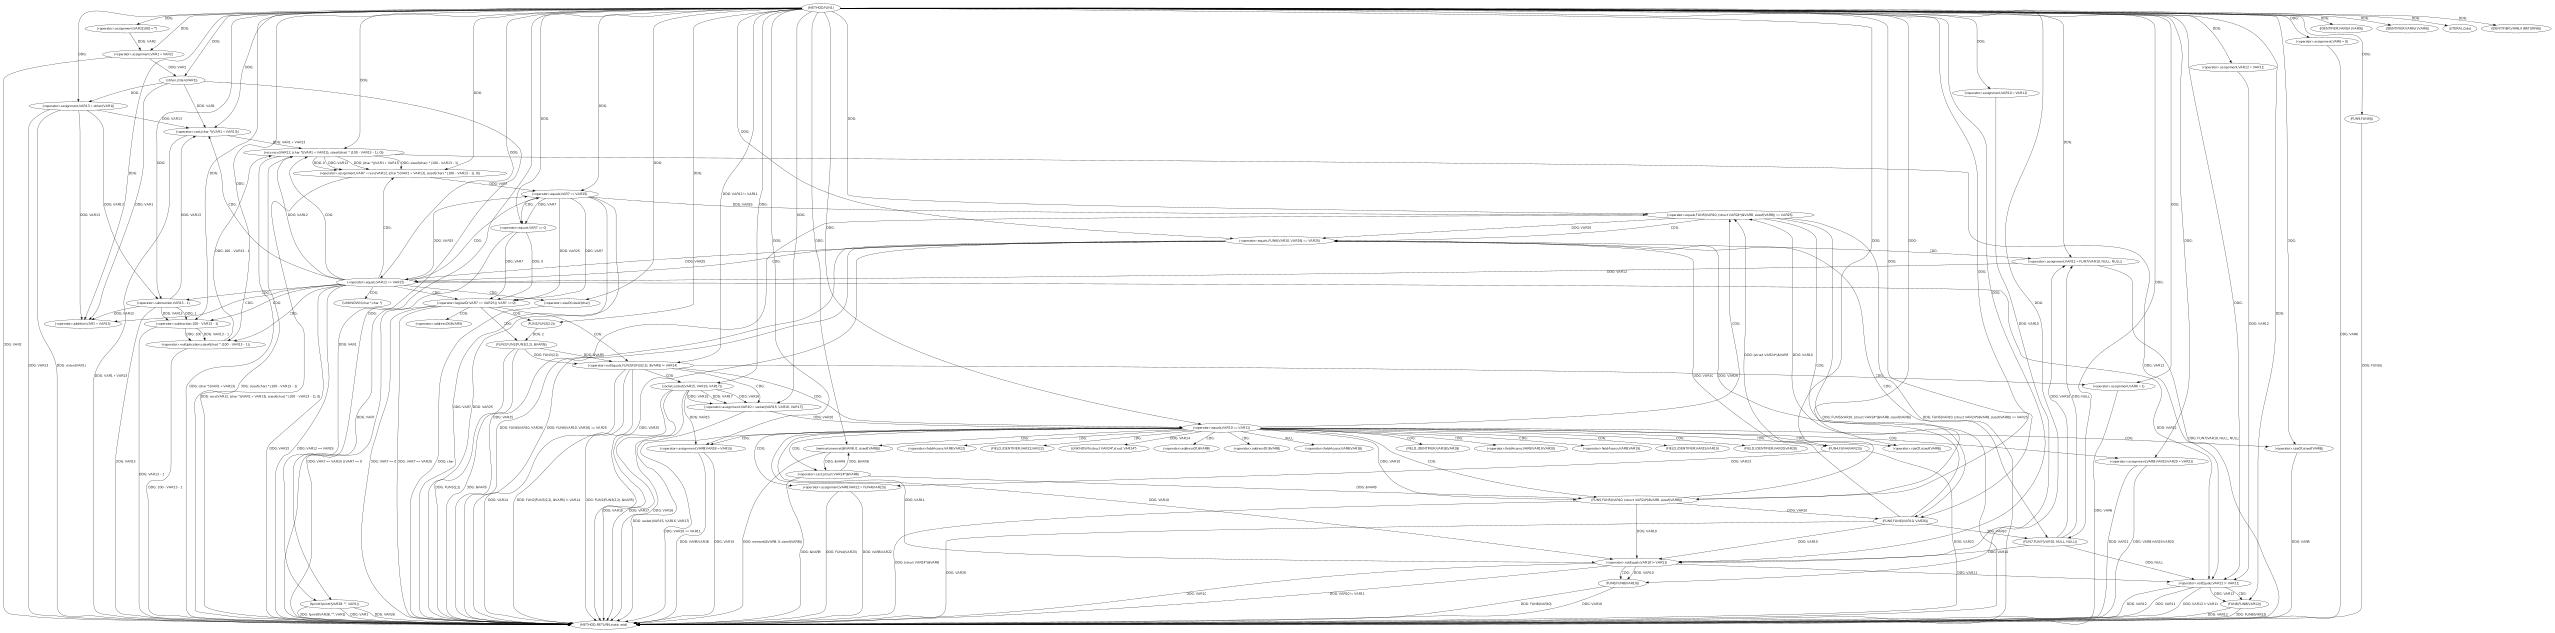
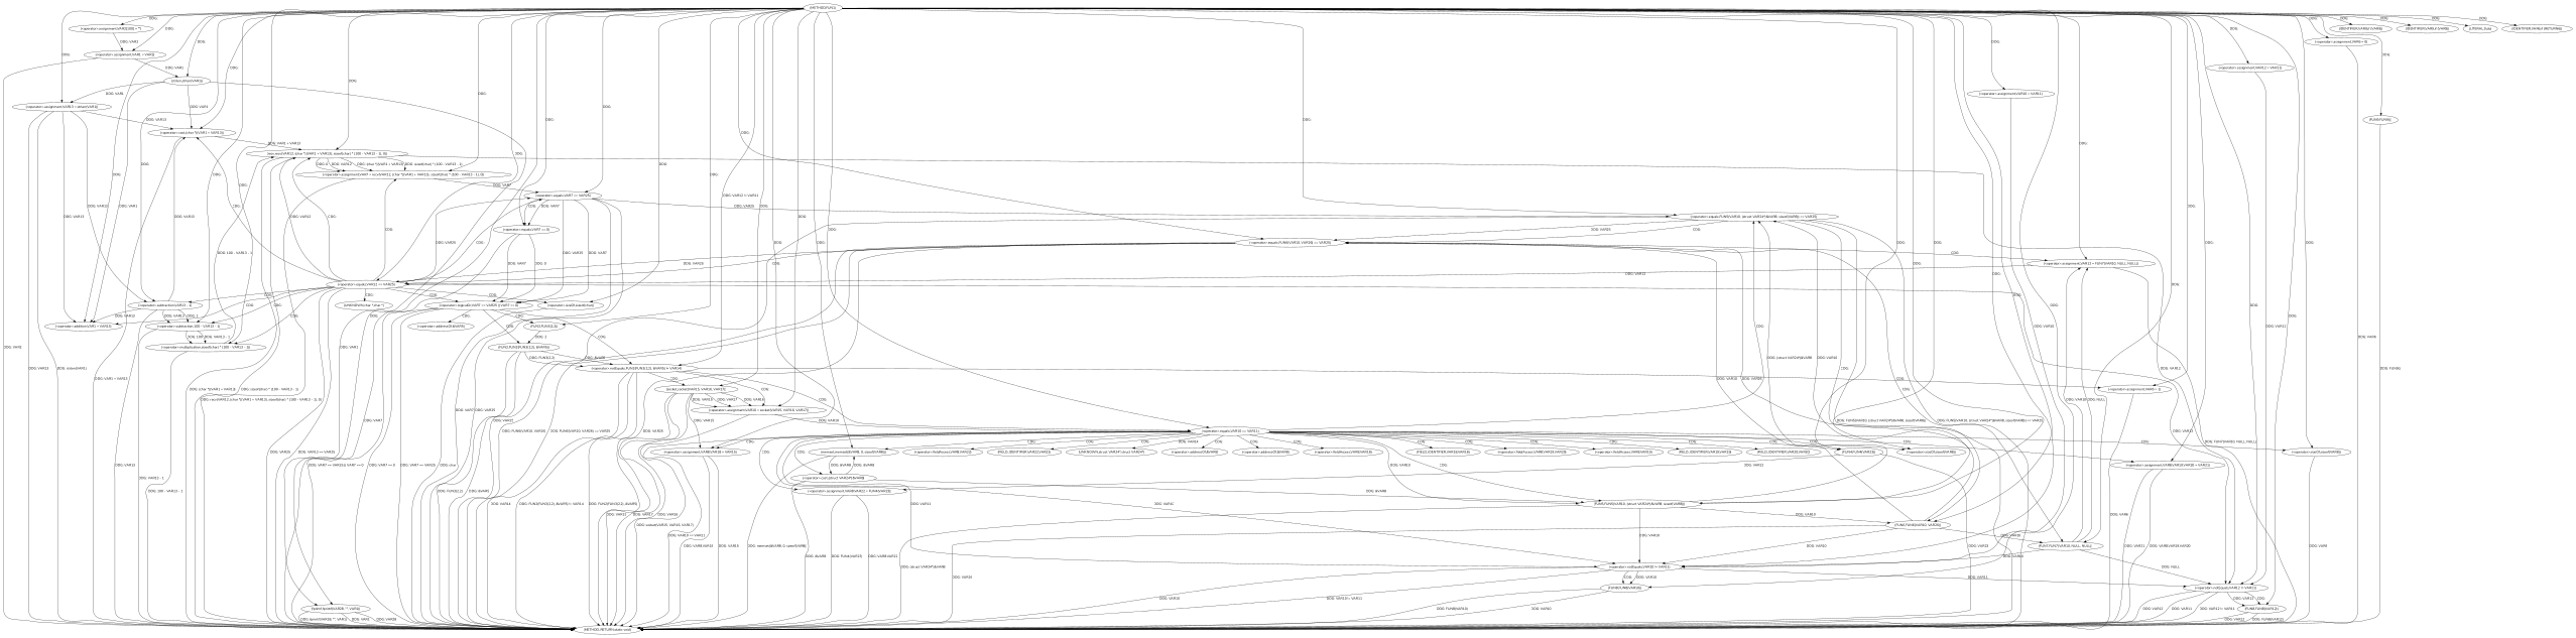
  digraph {
    fontname=Nunito
    node [fontname=Nunito]
    edge [fontname=Nunito]
    n1 [label="(METHOD,FUN1)"]
    n2 [label="(<operator>.assignment,VAR2[100] = \"\")"]
    n3 [label="(<operator>.assignment,VAR1 = VAR2)"]
    n4 [label="(<operator>.assignment,VAR6 = 0)"]
    n5 [label="(<operator>.assignment,VAR10 = VAR11)"]
    n6 [label="(<operator>.assignment,VAR12 = VAR11)"]
    n7 [label="(<operator>.assignment,VAR13 = strlen(VAR1))"]
    n8 [label="(strlen,strlen(VAR1))"]
    n9 [label="(<operator>.notEquals,FUN2(FUN3(2,2), &VAR5) != VAR14)"]
    n10 [label="(FUN3,FUN3(2,2))"]
    n11 [label="(<operator>.assignment,VAR6 = 1)"]
    n12 [label="(<operator>.assignment,VAR10 = socket(VAR15, VAR16, VAR17))"]
    n13 [label="(socket,socket(VAR15, VAR16, VAR17))"]
    n14 [label="(<operator>.equals,VAR10 == VAR11)"]
    n15 [label="(memset,memset(&VAR8, 0, sizeof(VAR8)))"]
    n16 [label="(<operator>.sizeOf,sizeof(VAR8))"]
    n17 [label="(<operator>.assignment,VAR8.VAR18 = VAR15)"]
    n18 [label="(<operator>.assignment,VAR8.VAR19.VAR20 = VAR21)"]
    n19 [label="(FUN4,FUN4(VAR23))"]
    n20 [label="(<operator>.equals,FUN5(VAR10, (struct VAR24*)&VAR8, sizeof(VAR8)) == VAR25)"]
    n21 [label="(FUN5,FUN5(VAR10, (struct VAR24*)&VAR8, sizeof(VAR8)))"]
    n22 [label="(<operator>.sizeOf,sizeof(VAR8))"]
    n23 [label="(<operator>.equals,FUN6(VAR10, VAR26) == VAR25)"]
    n24 [label="(FUN6,FUN6(VAR10, VAR26))"]
    n25 [label="(<operator>.assignment,VAR12 = FUN7(VAR10, NULL, NULL))"]
    n26 [label="(FUN7,FUN7(VAR10, NULL, NULL))"]
    n27 [label="(<operator>.equals,VAR12 == VAR25)"]
    n28 [label="(<operator>.assignment,VAR7 = recv(VAR12, (char *)(VAR1 + VAR13), sizeof(char) * (100 - VAR13 - 1), 0))"]
    n29 [label="(recv,recv(VAR12, (char *)(VAR1 + VAR13), sizeof(char) * (100 - VAR13 - 1), 0))"]
    n30 [label="(<operator>.cast,(char *)(VAR1 + VAR13))"]
    n31 [label="(<operator>.addition,VAR1 + VAR13)"]
    n32 [label="(<operator>.multiplication,sizeof(char) * (100 - VAR13 - 1))"]
    n33 [label="(<operator>.sizeOf,sizeof(char))"]
    n34 [label="(<operator>.subtraction,100 - VAR13 - 1)"]
    n35 [label="(<operator>.subtraction,VAR13 - 1)"]
    n36 [label="(<operator>.equals,VAR7 == VAR25)"]
    n37 [label="(<operator>.equals,VAR7 == 0)"]
    n38 [label="(IDENTIFIER,VAR9,if (VAR9))"]
    n39 [label="(IDENTIFIER,VAR9,if (VAR9))"]
    n40 [label="(LITERAL,0,do)"]
    n41 [label="(<operator>.notEquals,VAR10 != VAR11)"]
    n42 [label="(FUN8,FUN8(VAR10))"]
    n43 [label="(<operator>.notEquals,VAR12 != VAR11)"]
    n44 [label="(FUN8,FUN8(VAR12))"]
    n45 [label="(IDENTIFIER,VAR6,if (RETURN6))"]
    n46 [label="(FUN9,FUN9())"]
    n47 [label="(fprintf,fprintf(VAR28, \"\", VAR1))"]
    n48 [label="(METHOD_RETURN,static void)"]
    n49 [label="(FUN2,FUN2(FUN3(2,2), &VAR5))"]
    n50 [label="(<operator>.assignment,VAR8.VAR22 = FUN4(VAR23))"]
    n51 [label="(<operator>.cast,(struct VAR24*)&VAR8)"]
    n52 [label="(<operator>.addressOf,&VAR8)"]
    n53 [label="(<operator>.fieldAccess,VAR8.VAR18)"]
    n54 [label="(FIELD_IDENTIFIER,VAR18,VAR18)"]
    n55 [label="(<operator>.fieldAccess,VAR8.VAR19.VAR20)"]
    n56 [label="(<operator>.fieldAccess,VAR8.VAR19)"]
    n57 [label="(FIELD_IDENTIFIER,VAR19,VAR19)"]
    n58 [label="(FIELD_IDENTIFIER,VAR20,VAR20)"]
    n59 [label="(<operator>.fieldAccess,VAR8.VAR22)"]
    n60 [label="(FIELD_IDENTIFIER,VAR22,VAR22)"]
    n61 [label="(UNKNOWN,struct VAR24*,struct VAR24*)"]
    n62 [label="(<operator>.addressOf,&VAR8)"]
    n63 [label="(<operator>.logicalOr,VAR7 == VAR25 || VAR7 == 0)"]
    n64 [label="(UNKNOWN,char *,char *)"]
    n65 [label="(<operator>.addressOf,&VAR5)"]
    n1 -> n2 [label="DDG: "]
    n1 -> n3 [label="DDG: "]
    n1 -> n4 [label="DDG: "]
    n1 -> n5 [label="DDG: "]
    n1 -> n6 [label="DDG: "]
    n1 -> n7 [label="DDG: "]
    n1 -> n8 [label="DDG: "]
    n1 -> n9 [label="DDG: VAR12 != VAR11"]
    n1 -> n10 [label="DDG: "]
    n1 -> n11 [label="DDG: "]
    n1 -> n12 [label="DDG: "]
    n1 -> n13 [label="DDG: "]
    n1 -> n14 [label="DDG: "]
    n1 -> n15 [label="DDG: "]
    n1 -> n16 [label="DDG: "]
    n1 -> n17 [label="DDG: "]
    n1 -> n18 [label="DDG: "]
    n1 -> n19 [label="DDG: "]
    n1 -> n20 [label="DDG: "]
    n1 -> n21 [label="DDG: "]
    n1 -> n22 [label="DDG: "]
    n1 -> n23 [label="DDG: "]
    n1 -> n24 [label="DDG: "]
    n1 -> n25 [label="DDG: "]
    n1 -> n26 [label="DDG: "]
    n1 -> n27 [label="DDG: "]
    n1 -> n28 [label="DDG: "]
    n1 -> n29 [label="DDG: "]
    n1 -> n30 [label="DDG: "]
    n1 -> n31 [label="DDG: "]
    n1 -> n32 [label="DDG: "]
    n1 -> n33 [label="DDG: "]
    n1 -> n34 [label="DDG: "]
    n1 -> n35 [label="DDG: "]
    n1 -> n36 [label="DDG: "]
    n1 -> n37 [label="DDG: "]
    n1 -> n38 [label="DDG: "]
    n1 -> n39 [label="DDG: "]
    n1 -> n40 [label="DDG: "]
    n1 -> n41 [label="DDG: "]
    n1 -> n42 [label="DDG: "]
    n1 -> n43 [label="DDG: "]
    n1 -> n44 [label="DDG: "]
    n1 -> n45 [label="DDG: "]
    n1 -> n46 [label="DDG: "]
    n1 -> n47 [label="DDG: "]
    n2 -> n3 [label="DDG: VAR2"]
    n3 -> n8 [label="DDG: VAR1"]
    n3 -> n48 [label="DDG: VAR2"]
    n4 -> n48 [label="DDG: VAR6"]
    n5 -> n41 [label="DDG: VAR10"]
    n6 -> n43 [label="DDG: VAR12"]
    n7 -> n30 [label="DDG: VAR13"]
    n7 -> n31 [label="DDG: VAR13"]
    n7 -> n35 [label="DDG: VAR13"]
    n7 -> n48 [label="DDG: strlen(VAR1)"]
    n7 -> n48 [label="DDG: VAR13"]
-   n8 -> n7 [label="DDG: "]
+   n8 -> n7 [label="DDG: VAR1"]
    n8 -> n30 [label="DDG: VAR1"]
    n8 -> n31 [label="DDG: VAR1"]
    n8 -> n47 [label="DDG: VAR1"]
    n9 -> n11 [label="CDG: "]
    n9 -> n12 [label="CDG: "]
    n9 -> n13 [label="CDG: "]
    n9 -> n14 [label="CDG: "]
    n9 -> n48 [label="DDG: FUN2(FUN3(2,2), &VAR5)"]
    n9 -> n48 [label="DDG: VAR14"]
    n9 -> n48 [label="DDG: FUN2(FUN3(2,2), &VAR5) != VAR14"]
    n10 -> n49 [label="DDG: 2"]
    n11 -> n48 [label="DDG: VAR6"]
    n12 -> n14 [label="DDG: VAR10"]
    n12 -> n48 [label="DDG: socket(VAR15, VAR16, VAR17)"]
    n13 -> n12 [label="DDG: VAR15"]
    n13 -> n12 [label="DDG: VAR16"]
    n13 -> n12 [label="DDG: VAR17"]
    n13 -> n17 [label="DDG: VAR15"]
    n13 -> n48 [label="DDG: VAR17"]
    n13 -> n48 [label="DDG: VAR15"]
    n13 -> n48 [label="DDG: VAR16"]
    n14 -> n15 [label="CDG: "]
    n14 -> n16 [label="CDG: "]
    n14 -> n17 [label="CDG: "]
    n14 -> n18 [label="CDG: "]
    n14 -> n19 [label="CDG: "]
    n14 -> n20 [label="CDG: "]
    n14 -> n21 [label="DDG: VAR10"]
    n14 -> n21 [label="CDG: "]
    n14 -> n22 [label="CDG: "]
    n14 -> n41 [label="DDG: VAR10"]
    n14 -> n41 [label="DDG: VAR11"]
    n14 -> n48 [label="DDG: VAR10 == VAR11"]
    n14 -> n50 [label="CDG: "]
    n14 -> n51 [label="CDG: "]
    n14 -> n52 [label="CDG: "]
-   n14 -> n53 [label="NULL: "]
+   n14 -> n53 [label="CDG: "]
    n14 -> n54 [label="CDG: "]
    n14 -> n55 [label="CDG: "]
    n14 -> n56 [label="CDG: "]
    n14 -> n57 [label="CDG: "]
    n14 -> n58 [label="CDG: "]
    n14 -> n59 [label="CDG: "]
    n14 -> n60 [label="CDG: "]
    n14 -> n61 [label="DDG: VAR14"]
    n14 -> n62 [label="CDG: "]
    n15 -> n48 [label="DDG: memset(&VAR8, 0, sizeof(VAR8))"]
    n15 -> n51 [label="DDG: &VAR8"]
    n17 -> n48 [label="DDG: VAR15"]
    n17 -> n48 [label="DDG: VAR8.VAR18"]
    n18 -> n48 [label="DDG: VAR21"]
    n18 -> n48 [label="DDG: VAR8.VAR19.VAR20"]
    n19 -> n48 [label="DDG: VAR23"]
    n19 -> n50 [label="DDG: VAR23"]
    n20 -> n23 [label="DDG: VAR25"]
    n20 -> n23 [label="CDG: "]
    n20 -> n24 [label="CDG: "]
    n20 -> n48 [label="DDG: FUN5(VAR10, (struct VAR24*)&VAR8, sizeof(VAR8))"]
    n20 -> n48 [label="DDG: FUN5(VAR10, (struct VAR24*)&VAR8, sizeof(VAR8)) == VAR25"]
    n20 -> n48 [label="DDG: VAR25"]
    n21 -> n20 [label="DDG: VAR10"]
    n21 -> n20 [label="DDG: (struct VAR24*)&VAR8"]
    n21 -> n24 [label="DDG: VAR10"]
    n21 -> n41 [label="DDG: VAR10"]
    n21 -> n48 [label="DDG: (struct VAR24*)&VAR8"]
    n22 -> n48 [label="DDG: VAR8"]
    n23 -> n25 [label="CDG: "]
    n23 -> n26 [label="CDG: "]
    n23 -> n27 [label="DDG: VAR25"]
    n23 -> n27 [label="CDG: "]
    n23 -> n48 [label="DDG: FUN6(VAR10, VAR26)"]
    n23 -> n48 [label="DDG: FUN6(VAR10, VAR26) == VAR25"]
    n23 -> n48 [label="DDG: VAR25"]
    n24 -> n23 [label="DDG: VAR10"]
    n24 -> n23 [label="DDG: VAR26"]
    n24 -> n26 [label="DDG: VAR10"]
    n24 -> n41 [label="DDG: VAR10"]
    n24 -> n48 [label="DDG: VAR26"]
    n25 -> n27 [label="DDG: VAR12"]
    n25 -> n48 [label="DDG: FUN7(VAR10, NULL, NULL)"]
    n26 -> n25 [label="DDG: VAR10"]
    n26 -> n25 [label="DDG: NULL"]
    n26 -> n41 [label="DDG: VAR10"]
    n26 -> n43 [label="DDG: NULL"]
    n27 -> n28 [label="CDG: "]
    n27 -> n29 [label="DDG: VAR12"]
    n27 -> n29 [label="CDG: "]
    n27 -> n30 [label="CDG: "]
    n27 -> n31 [label="CDG: "]
    n27 -> n32 [label="CDG: "]
    n27 -> n33 [label="CDG: "]
    n27 -> n34 [label="CDG: "]
    n27 -> n35 [label="CDG: "]
    n27 -> n36 [label="DDG: VAR25"]
    n27 -> n36 [label="CDG: "]
    n27 -> n43 [label="DDG: VAR12"]
    n27 -> n48 [label="DDG: VAR25"]
    n27 -> n48 [label="DDG: VAR12 == VAR25"]
    n27 -> n63 [label="CDG: "]
    n27 -> n64 [label="CDG: "]
    n28 -> n36 [label="DDG: VAR7"]
    n28 -> n48 [label="DDG: recv(VAR12, (char *)(VAR1 + VAR13), sizeof(char) * (100 - VAR13 - 1), 0)"]
    n29 -> n28 [label="DDG: VAR12"]
    n29 -> n28 [label="DDG: (char *)(VAR1 + VAR13)"]
    n29 -> n28 [label="DDG: sizeof(char) * (100 - VAR13 - 1)"]
    n29 -> n28 [label="DDG: 0"]
    n29 -> n43 [label="DDG: VAR12"]
    n29 -> n48 [label="DDG: (char *)(VAR1 + VAR13)"]
    n29 -> n48 [label="DDG: sizeof(char) * (100 - VAR13 - 1)"]
    n30 -> n29 [label="DDG: VAR1 + VAR13"]
    n30 -> n48 [label="DDG: VAR1 + VAR13"]
    n32 -> n29 [label="DDG: 100 - VAR13 - 1"]
    n32 -> n48 [label="DDG: 100 - VAR13 - 1"]
    n33 -> n48 [label="DDG: char"]
    n34 -> n32 [label="DDG: 100"]
    n34 -> n32 [label="DDG: VAR13 - 1"]
    n34 -> n48 [label="DDG: VAR13 - 1"]
    n35 -> n30 [label="DDG: VAR13"]
    n35 -> n31 [label="DDG: VAR13"]
    n35 -> n34 [label="DDG: VAR13"]
    n35 -> n34 [label="DDG: 1"]
    n35 -> n48 [label="DDG: VAR13"]
    n36 -> n20 [label="DDG: VAR25"]
    n36 -> n37 [label="DDG: VAR7"]
    n36 -> n37 [label="CDG: "]
    n36 -> n48 [label="DDG: VAR7"]
    n36 -> n48 [label="DDG: VAR25"]
    n36 -> n63 [label="DDG: VAR7"]
    n36 -> n63 [label="DDG: VAR25"]
    n37 -> n48 [label="DDG: VAR7"]
    n37 -> n63 [label="DDG: VAR7"]
    n37 -> n63 [label="DDG: 0"]
    n41 -> n42 [label="DDG: VAR10"]
    n41 -> n42 [label="CDG: "]
    n41 -> n43 [label="DDG: VAR11"]
    n41 -> n48 [label="DDG: VAR10"]
    n41 -> n48 [label="DDG: VAR10 != VAR11"]
    n42 -> n48 [label="DDG: FUN8(VAR10)"]
    n42 -> n48 [label="DDG: VAR10"]
    n43 -> n44 [label="DDG: VAR12"]
    n43 -> n44 [label="CDG: "]
    n43 -> n48 [label="DDG: VAR12"]
    n43 -> n48 [label="DDG: VAR11"]
    n43 -> n48 [label="DDG: VAR12 != VAR11"]
    n44 -> n48 [label="DDG: VAR12"]
    n44 -> n48 [label="DDG: FUN8(VAR12)"]
    n46 -> n48 [label="DDG: FUN9()"]
    n47 -> n48 [label="DDG: VAR28"]
    n47 -> n48 [label="DDG: fprintf(VAR28, \"\", VAR1)"]
    n47 -> n48 [label="DDG: VAR1"]
    n49 -> n9 [label="DDG: FUN3(2,2)"]
    n49 -> n9 [label="DDG: &VAR5"]
    n49 -> n48 [label="DDG: &VAR5"]
    n49 -> n48 [label="DDG: FUN3(2,2)"]
    n50 -> n48 [label="DDG: VAR8.VAR22"]
    n50 -> n48 [label="DDG: FUN4(VAR23)"]
    n51 -> n15 [label="DDG: &VAR8"]
    n51 -> n21 [label="DDG: &VAR8"]
    n51 -> n48 [label="DDG: &VAR8"]
    n63 -> n9 [label="CDG: "]
    n63 -> n10 [label="CDG: "]
    n63 -> n48 [label="DDG: VAR7 == VAR25"]
    n63 -> n48 [label="DDG: VAR7 == VAR25 || VAR7 == 0"]
    n63 -> n48 [label="DDG: VAR7 == 0"]
    n63 -> n49 [label="CDG: "]
    n63 -> n65 [label="CDG: "]
  }
